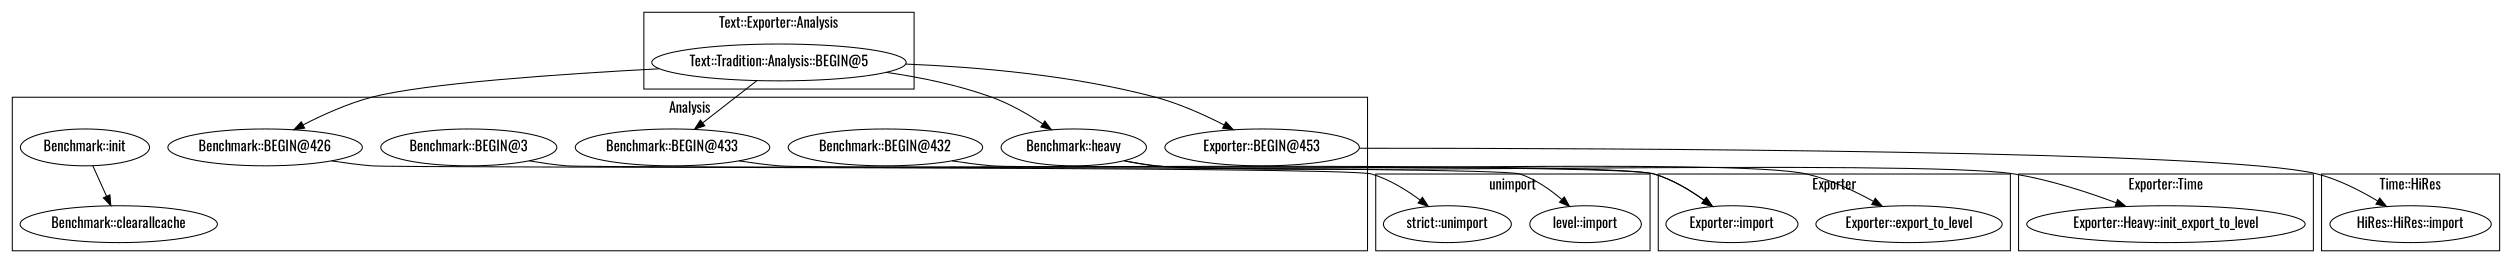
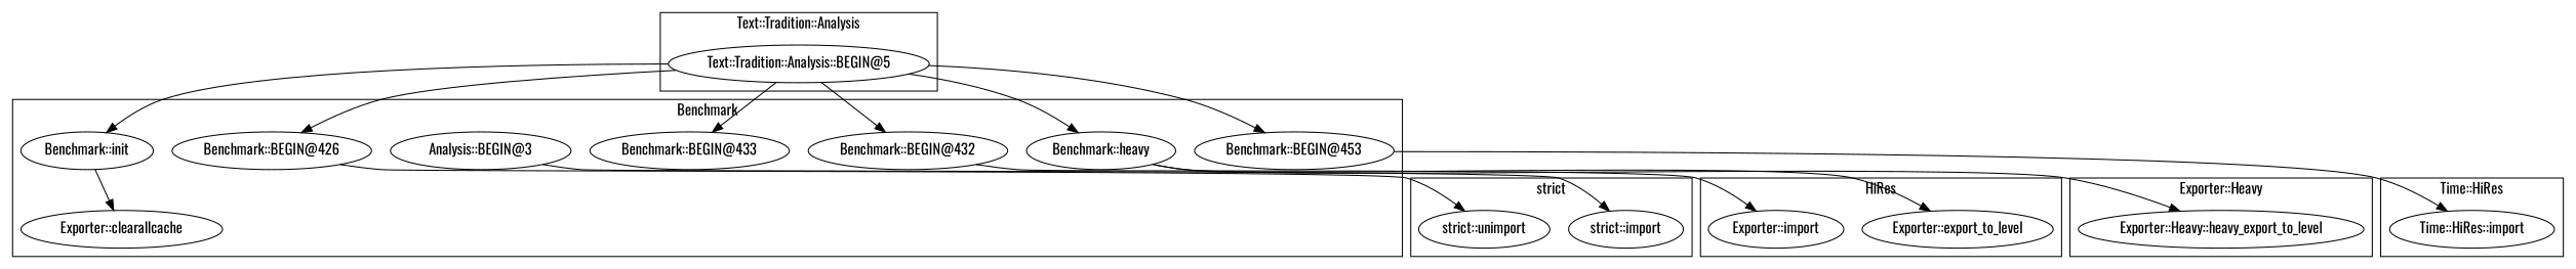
  digraph {
    fontname=Oswald
    node [fontname=Oswald]
    edge [fontname=Oswald]
    "Exporter::import"
    "Exporter::export_to_level"
-   "Time::HiRes::import" [label="HiRes::HiRes::import"]
+   "Time::HiRes::import"
    "Benchmark::init"
-   "Benchmark::BEGIN@3"
-   "Benchmark::clearallcache"
+   "Benchmark::BEGIN@3" [label="Analysis::BEGIN@3"]
+   "Benchmark::clearallcache" [label="Exporter::clearallcache"]
    "Benchmark::BEGIN@432"
    "Benchmark::BEGIN@433"
    n9 [label="Benchmark::heavy"]
    "Benchmark::BEGIN@426"
-   "Benchmark::BEGIN@453" [label="Exporter::BEGIN@453"]
-   "Exporter::Heavy::heavy_export_to_level" [label="Exporter::Heavy::init_export_to_level"]
+   "Benchmark::BEGIN@453"
+   "Exporter::Heavy::heavy_export_to_level"
    "strict::unimport"
-   "strict::import" [label="level::import"]
+   "strict::import"
    "Text::Tradition::Analysis::BEGIN@5"
    subgraph cluster_1 {
-     label=Exporter
+     label=HiRes
      "Exporter::import"
      "Exporter::export_to_level"
    }
    subgraph cluster_2 {
      label="Time::HiRes"
      "Time::HiRes::import"
    }
    subgraph cluster_3 {
-     label=Analysis
+     label=Benchmark
      "Benchmark::init"
      "Benchmark::BEGIN@3"
      "Benchmark::clearallcache"
      "Benchmark::BEGIN@432"
      "Benchmark::BEGIN@433"
      n9
      "Benchmark::BEGIN@426"
      "Benchmark::BEGIN@453"
    }
    subgraph cluster_4 {
-     label="Exporter::Time"
+     label="Exporter::Heavy"
      "Exporter::Heavy::heavy_export_to_level"
    }
    subgraph cluster_5 {
-     label=unimport
+     label="strict"
      "strict::unimport"
      "strict::import"
    }
    subgraph cluster_6 {
-     label="Text::Exporter::Analysis"
+     label="Text::Tradition::Analysis"
      "Text::Tradition::Analysis::BEGIN@5"
    }
    "Benchmark::init" -> "Benchmark::clearallcache"
    "Benchmark::BEGIN@3" -> "strict::import"
    "Benchmark::BEGIN@432" -> "Exporter::import"
-   "Benchmark::BEGIN@433" -> "Exporter::import"
    n9 -> "Exporter::export_to_level"
    n9 -> "Exporter::Heavy::heavy_export_to_level"
    "Benchmark::BEGIN@426" -> "strict::unimport"
    "Benchmark::BEGIN@453" -> "Time::HiRes::import"
+   "Text::Tradition::Analysis::BEGIN@5" -> "Benchmark::init"
+   "Text::Tradition::Analysis::BEGIN@5" -> "Benchmark::BEGIN@432"
    "Text::Tradition::Analysis::BEGIN@5" -> "Benchmark::BEGIN@433"
    "Text::Tradition::Analysis::BEGIN@5" -> n9
    "Text::Tradition::Analysis::BEGIN@5" -> "Benchmark::BEGIN@426"
    "Text::Tradition::Analysis::BEGIN@5" -> "Benchmark::BEGIN@453"
  }
